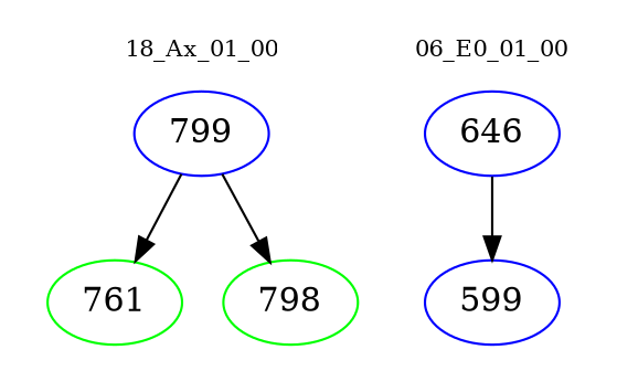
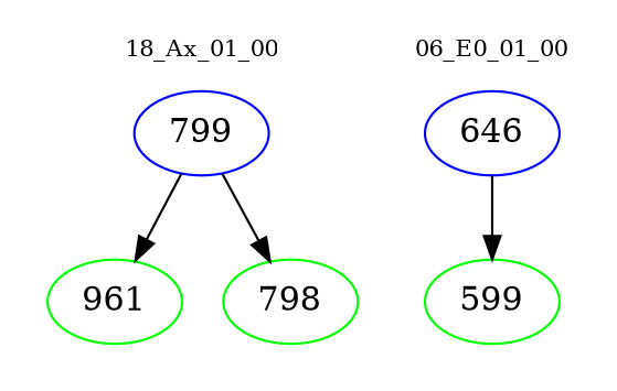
  digraph {
    node [color=green]
    edge [color=black]
    n1 [color=blue label=799]
-   n2 [label=761]
+   n2 [label=961]
    n3 [label=798]
    n4 [color=blue label=646]
-   n5 [color=blue label=599]
+   n5 [label=599]
    subgraph cluster_1 {
      color=white
      fontsize=10
      label="18_Ax_01_00"
      n1
      n2
      n3
    }
    subgraph cluster_2 {
      color=white
      fontsize=10
      label="06_E0_01_00"
      n4
      n5
    }
    n1 -> n2
    n1 -> n3
    n4 -> n5
  }
